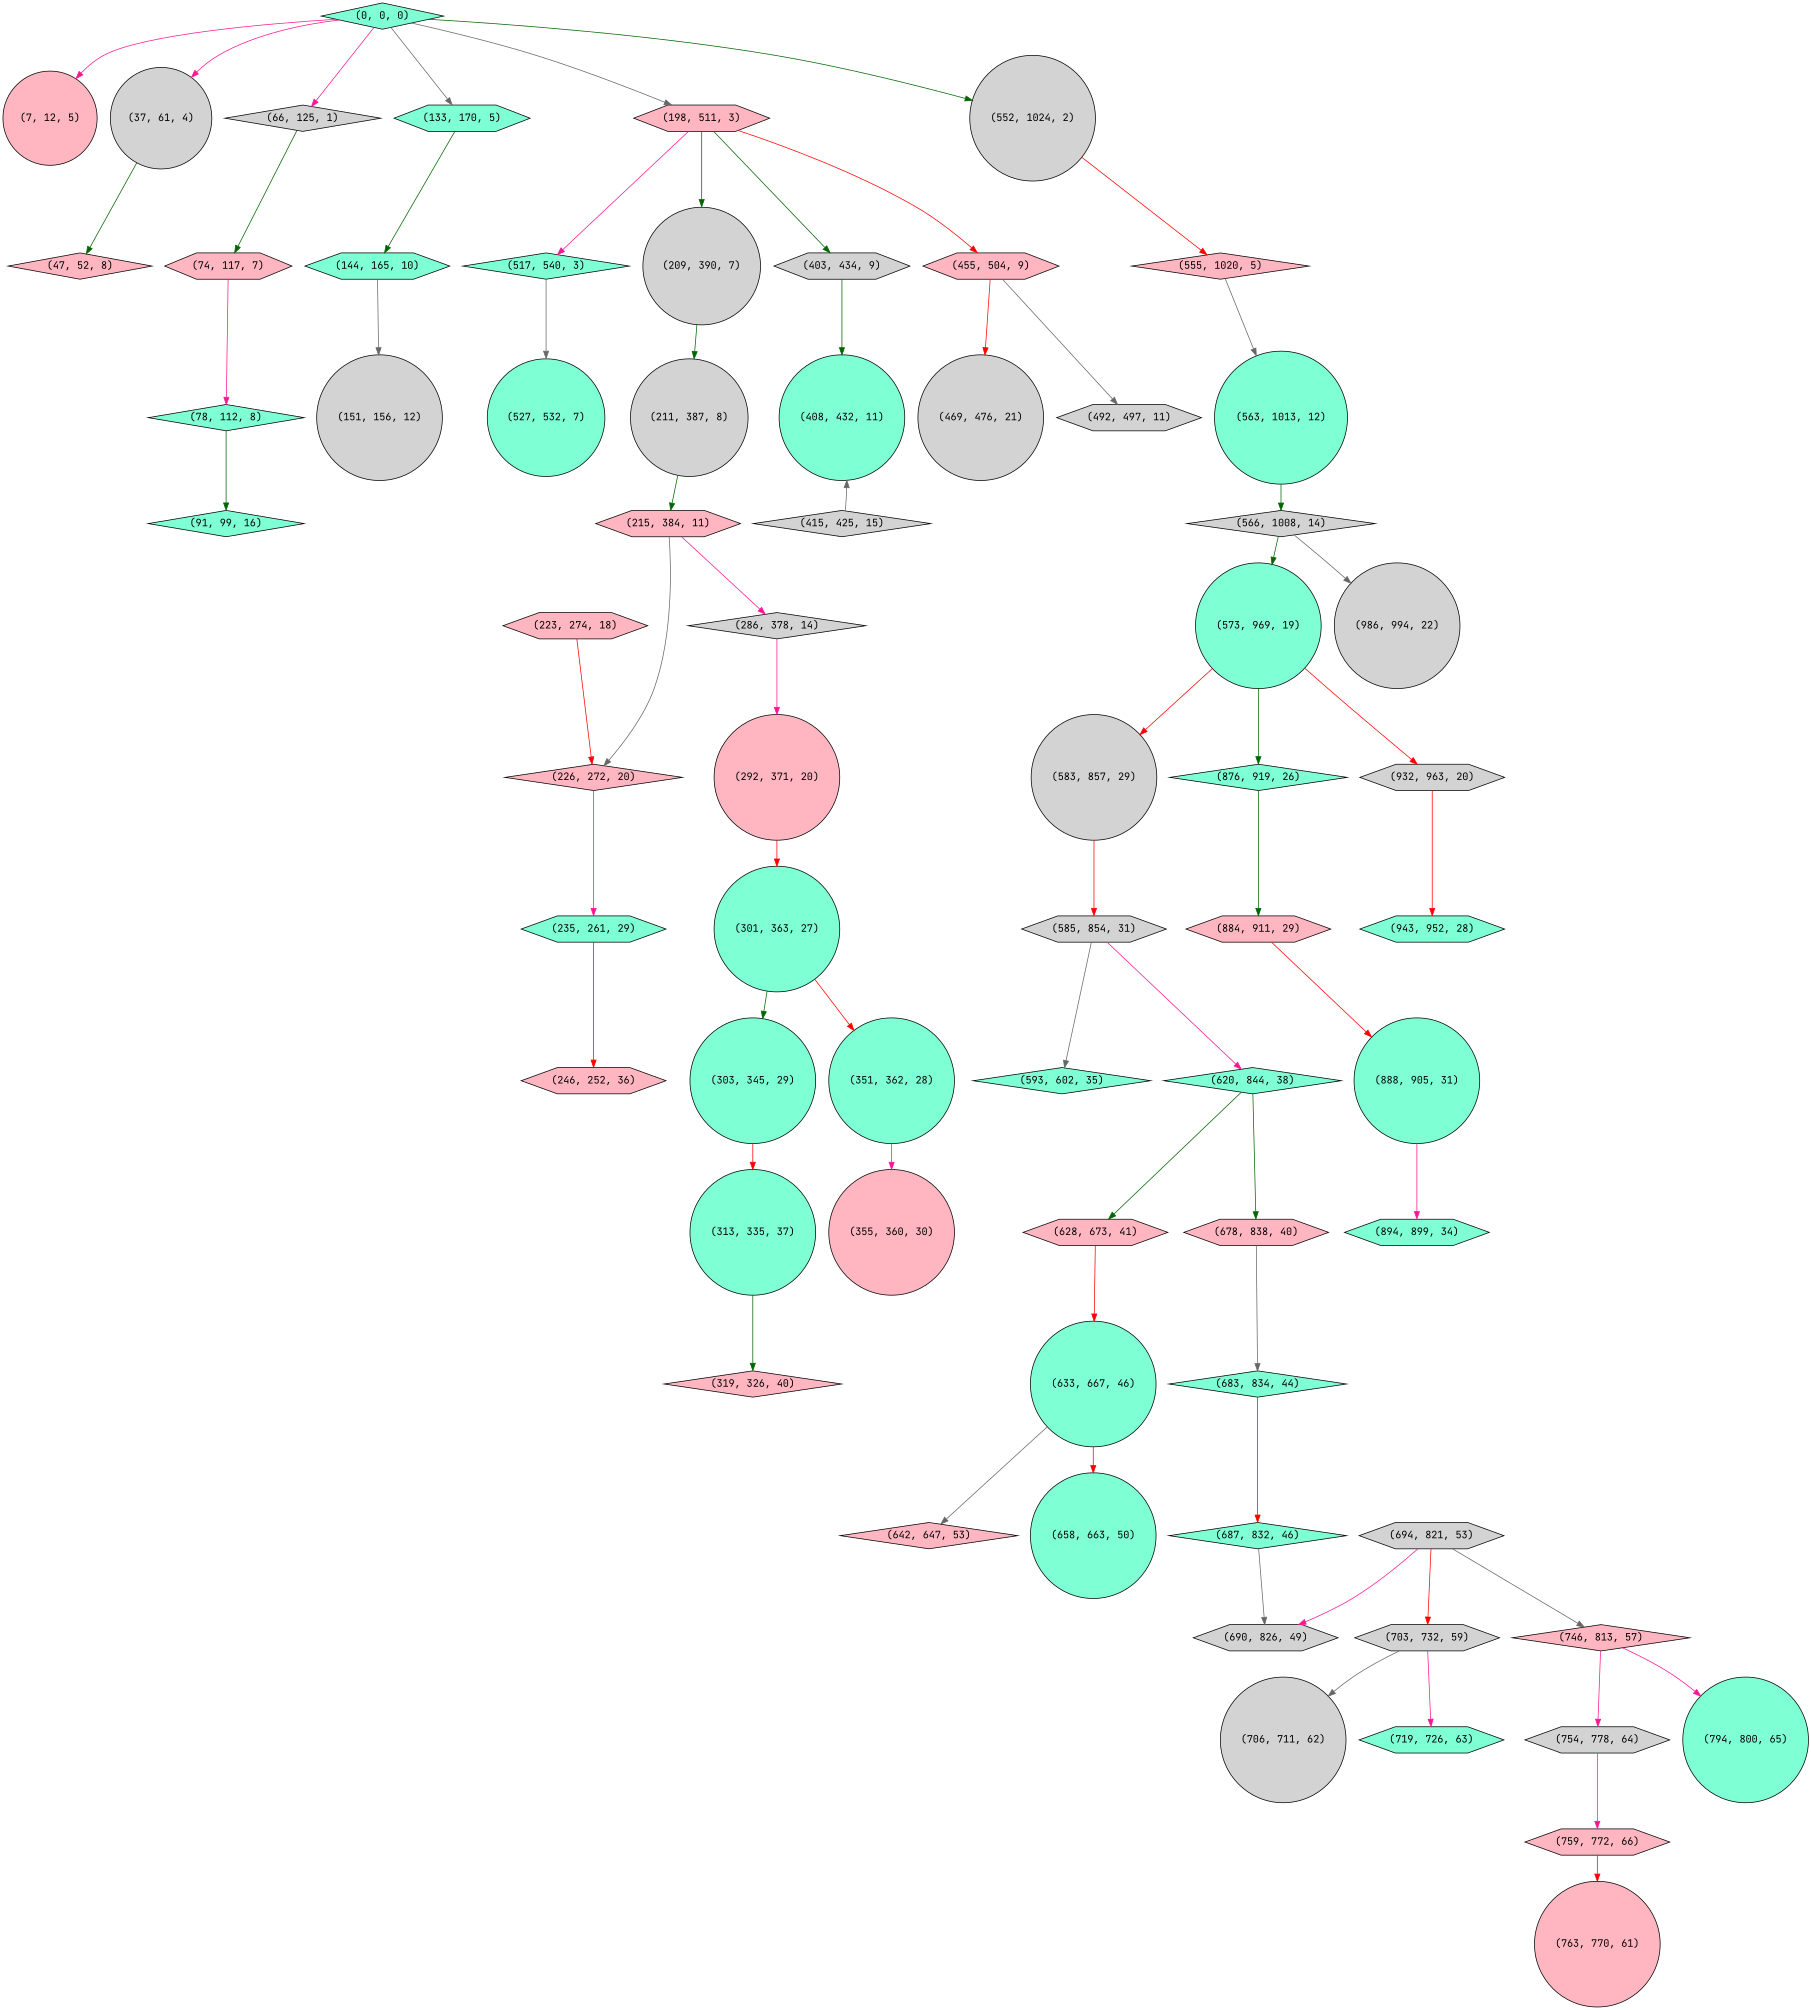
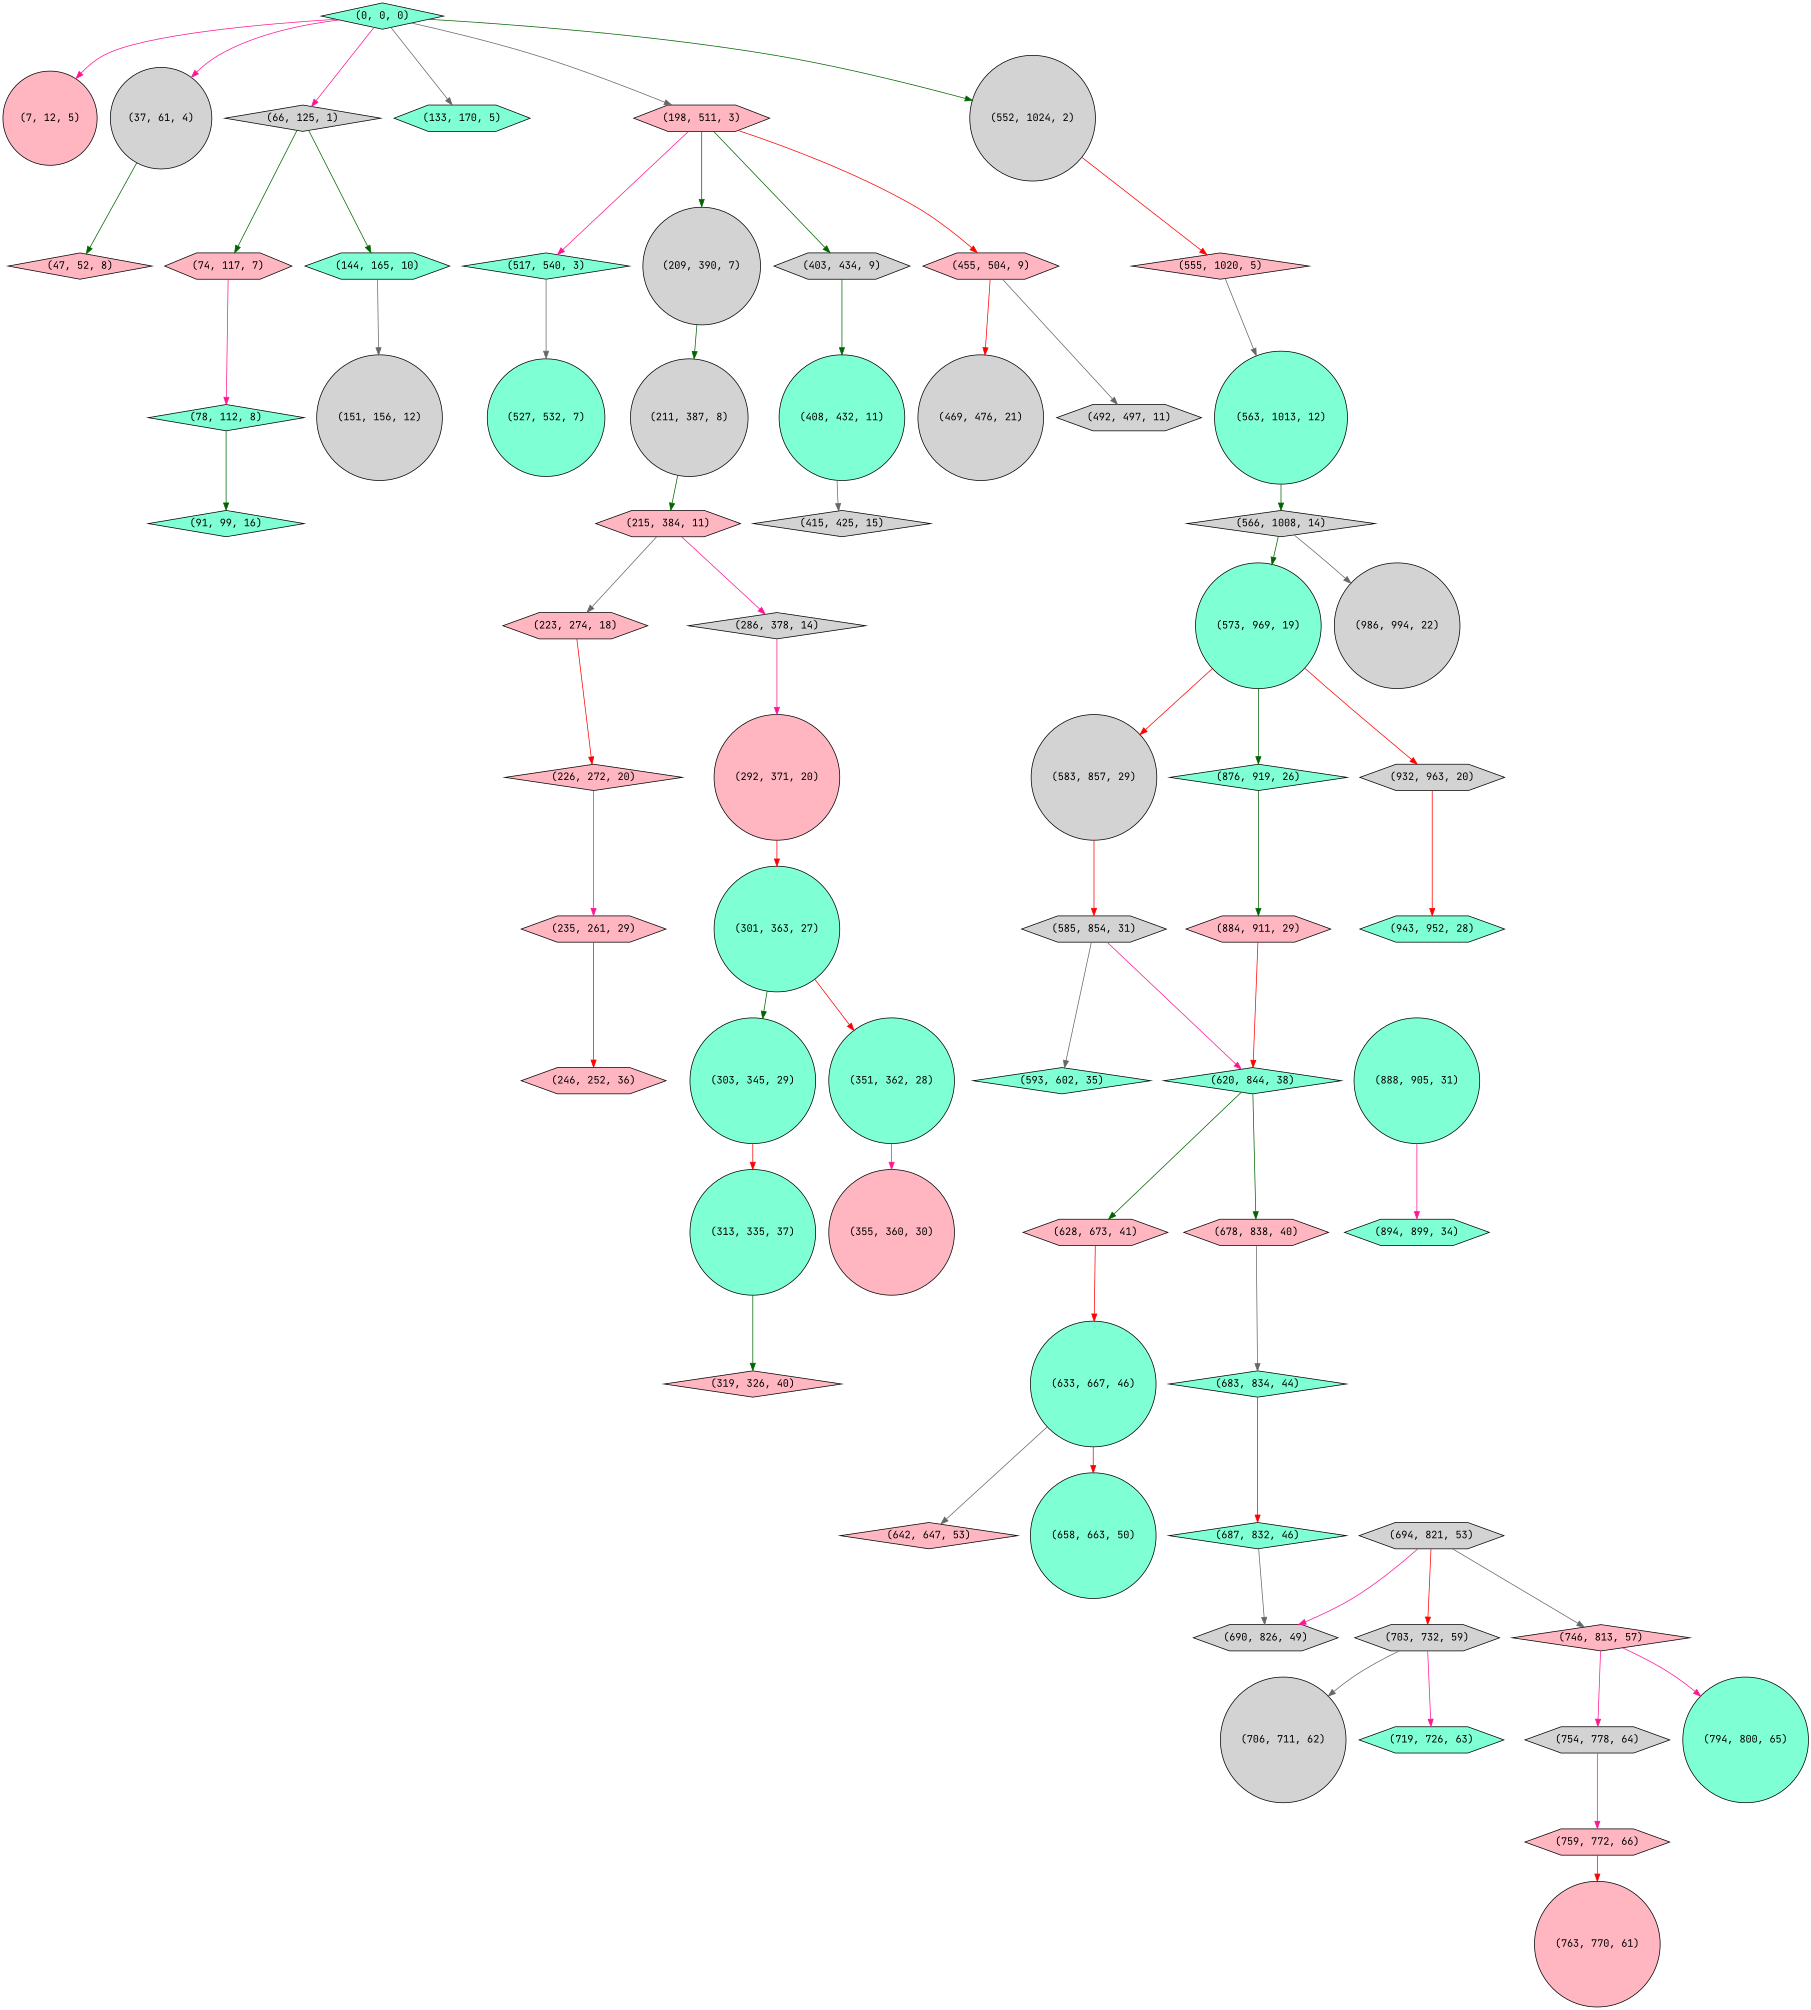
  digraph {
    fontname="JetBrains Mono"
    node [fillcolor=aquamarine fontname="JetBrains Mono" shape=circle style=filled]
    edge [color=darkgreen fontname="JetBrains Mono"]
    "(0, 0, 0)" [shape=diamond]
    "(7, 12, 5)" [fillcolor=lightpink]
    "(37, 61, 4)" [fillcolor=lightgrey]
    "(66, 125, 1)" [fillcolor=lightgrey shape=diamond]
    "(133, 170, 5)" [shape=hexagon]
    "(198, 511, 3)" [fillcolor=lightpink shape=hexagon]
    "(552, 1024, 2)" [fillcolor=lightgrey]
    "(47, 52, 8)" [fillcolor=lightpink shape=diamond]
    "(74, 117, 7)" [fillcolor=lightpink shape=hexagon]
    "(144, 165, 10)" [shape=hexagon]
    "(517, 540, 3)" [shape=diamond]
    "(209, 390, 7)" [fillcolor=lightgrey]
    "(403, 434, 9)" [fillcolor=lightgrey shape=hexagon]
    "(455, 504, 9)" [fillcolor=lightpink shape=hexagon]
    "(527, 532, 7)"
    "(555, 1020, 5)" [fillcolor=lightpink shape=diamond]
    "(78, 112, 8)" [shape=diamond]
    "(91, 99, 16)" [shape=diamond]
    "(151, 156, 12)" [fillcolor=lightgrey]
    "(211, 387, 8)" [fillcolor=lightgrey]
    "(408, 432, 11)"
    "(469, 476, 21)" [fillcolor=lightgrey]
    "(492, 497, 11)" [fillcolor=lightgrey shape=hexagon]
    "(215, 384, 11)" [fillcolor=lightpink shape=hexagon]
    "(223, 274, 18)" [fillcolor=lightpink shape=hexagon]
    "(286, 378, 14)" [fillcolor=lightgrey shape=diamond]
    "(226, 272, 20)" [fillcolor=lightpink shape=diamond]
    "(292, 371, 20)" [fillcolor=lightpink]
-   "(235, 261, 29)" [shape=hexagon]
+   "(235, 261, 29)" [fillcolor=lightpink shape=hexagon]
    "(246, 252, 36)" [fillcolor=lightpink shape=hexagon]
    "(301, 363, 27)"
    "(303, 345, 29)"
    "(351, 362, 28)"
    "(313, 335, 37)"
    "(355, 360, 30)" [fillcolor=lightpink]
    "(319, 326, 40)" [fillcolor=lightpink shape=diamond]
    "(415, 425, 15)" [fillcolor=lightgrey shape=diamond]
    "(563, 1013, 12)"
    "(566, 1008, 14)" [fillcolor=lightgrey shape=diamond]
    "(573, 969, 19)"
    "(986, 994, 22)" [fillcolor=lightgrey]
    "(583, 857, 29)" [fillcolor=lightgrey]
    "(876, 919, 26)" [shape=diamond]
    "(932, 963, 20)" [fillcolor=lightgrey shape=hexagon]
    "(585, 854, 31)" [fillcolor=lightgrey shape=hexagon]
    "(884, 911, 29)" [fillcolor=lightpink shape=hexagon]
    "(943, 952, 28)" [shape=hexagon]
    "(593, 602, 35)" [shape=diamond]
    "(620, 844, 38)" [shape=diamond]
    "(628, 673, 41)" [fillcolor=lightpink shape=hexagon]
    "(678, 838, 40)" [fillcolor=lightpink shape=hexagon]
    "(633, 667, 46)"
    "(683, 834, 44)" [shape=diamond]
    "(642, 647, 53)" [fillcolor=lightpink shape=diamond]
    "(658, 663, 50)"
    "(687, 832, 46)" [shape=diamond]
    "(690, 826, 49)" [fillcolor=lightgrey shape=hexagon]
    "(694, 821, 53)" [fillcolor=lightgrey shape=hexagon]
    "(703, 732, 59)" [fillcolor=lightgrey shape=hexagon]
    "(746, 813, 57)" [fillcolor=lightpink shape=diamond]
    "(706, 711, 62)" [fillcolor=lightgrey]
    "(719, 726, 63)" [shape=hexagon]
    "(754, 778, 64)" [fillcolor=lightgrey shape=hexagon]
    "(794, 800, 65)"
    "(759, 772, 66)" [fillcolor=lightpink shape=hexagon]
    n66 [fillcolor=lightpink label="(763, 770, 61)"]
    "(888, 905, 31)"
    "(894, 899, 34)" [shape=hexagon]
    "(0, 0, 0)" -> "(7, 12, 5)" [color=deeppink]
    "(0, 0, 0)" -> "(37, 61, 4)" [color=deeppink]
    "(0, 0, 0)" -> "(66, 125, 1)" [color=deeppink]
    "(0, 0, 0)" -> "(133, 170, 5)" [color=gray40]
    "(0, 0, 0)" -> "(198, 511, 3)" [color=gray40]
    "(0, 0, 0)" -> "(552, 1024, 2)"
    "(37, 61, 4)" -> "(47, 52, 8)"
    "(66, 125, 1)" -> "(74, 117, 7)"
-   "(133, 170, 5)" -> "(144, 165, 10)"
+   "(66, 125, 1)" -> "(144, 165, 10)"
    "(198, 511, 3)" -> "(517, 540, 3)" [color=deeppink]
    "(198, 511, 3)" -> "(209, 390, 7)"
    "(198, 511, 3)" -> "(403, 434, 9)"
    "(198, 511, 3)" -> "(455, 504, 9)" [color=red]
    "(552, 1024, 2)" -> "(555, 1020, 5)" [color=red]
    "(74, 117, 7)" -> "(78, 112, 8)" [color=deeppink]
    "(144, 165, 10)" -> "(151, 156, 12)" [color=gray40]
    "(517, 540, 3)" -> "(527, 532, 7)" [color=gray40]
    "(209, 390, 7)" -> "(211, 387, 8)"
    "(403, 434, 9)" -> "(408, 432, 11)"
    "(455, 504, 9)" -> "(469, 476, 21)" [color=red]
    "(455, 504, 9)" -> "(492, 497, 11)" [color=gray40]
    "(555, 1020, 5)" -> "(563, 1013, 12)" [color=gray40]
    "(78, 112, 8)" -> "(91, 99, 16)"
    "(211, 387, 8)" -> "(215, 384, 11)"
-   "(415, 425, 15)" -> "(408, 432, 11)" [color=gray40]
-   "(215, 384, 11)" -> "(226, 272, 20)" [color=gray40]
+   "(408, 432, 11)" -> "(415, 425, 15)" [color=gray40]
+   "(215, 384, 11)" -> "(223, 274, 18)" [color=gray40]
    "(215, 384, 11)" -> "(286, 378, 14)" [color=deeppink]
    "(223, 274, 18)" -> "(226, 272, 20)" [color=red]
    "(286, 378, 14)" -> "(292, 371, 20)" [color=deeppink]
    "(226, 272, 20)" -> "(235, 261, 29)" [color=deeppink]
    "(292, 371, 20)" -> "(301, 363, 27)" [color=red]
    "(235, 261, 29)" -> "(246, 252, 36)" [color=red]
    "(301, 363, 27)" -> "(303, 345, 29)"
    "(301, 363, 27)" -> "(351, 362, 28)" [color=red]
    "(303, 345, 29)" -> "(313, 335, 37)" [color=red]
    "(351, 362, 28)" -> "(355, 360, 30)" [color=deeppink]
    "(313, 335, 37)" -> "(319, 326, 40)"
    "(563, 1013, 12)" -> "(566, 1008, 14)"
    "(566, 1008, 14)" -> "(573, 969, 19)"
    "(566, 1008, 14)" -> "(986, 994, 22)" [color=gray40]
    "(573, 969, 19)" -> "(583, 857, 29)" [color=red]
    "(573, 969, 19)" -> "(876, 919, 26)"
    "(573, 969, 19)" -> "(932, 963, 20)" [color=red]
    "(583, 857, 29)" -> "(585, 854, 31)" [color=red]
    "(876, 919, 26)" -> "(884, 911, 29)"
    "(932, 963, 20)" -> "(943, 952, 28)" [color=red]
    "(585, 854, 31)" -> "(593, 602, 35)" [color=gray40]
    "(585, 854, 31)" -> "(620, 844, 38)" [color=deeppink]
-   "(884, 911, 29)" -> "(888, 905, 31)" [color=red]
+   "(884, 911, 29)" -> "(620, 844, 38)" [color=red]
    "(620, 844, 38)" -> "(628, 673, 41)"
    "(620, 844, 38)" -> "(678, 838, 40)"
    "(628, 673, 41)" -> "(633, 667, 46)" [color=red]
    "(678, 838, 40)" -> "(683, 834, 44)" [color=gray40]
    "(633, 667, 46)" -> "(642, 647, 53)" [color=gray40]
    "(633, 667, 46)" -> "(658, 663, 50)" [color=red]
    "(683, 834, 44)" -> "(687, 832, 46)" [color=red]
    "(687, 832, 46)" -> "(690, 826, 49)" [color=gray40]
    "(694, 821, 53)" -> "(690, 826, 49)" [color=deeppink]
    "(694, 821, 53)" -> "(703, 732, 59)" [color=red]
    "(694, 821, 53)" -> "(746, 813, 57)" [color=gray40]
    "(703, 732, 59)" -> "(706, 711, 62)" [color=gray40]
    "(703, 732, 59)" -> "(719, 726, 63)" [color=deeppink]
    "(746, 813, 57)" -> "(754, 778, 64)" [color=deeppink]
    "(746, 813, 57)" -> "(794, 800, 65)" [color=deeppink]
    "(754, 778, 64)" -> "(759, 772, 66)" [color=deeppink]
    "(759, 772, 66)" -> n66 [color=red]
    "(888, 905, 31)" -> "(894, 899, 34)" [color=deeppink]
  }
